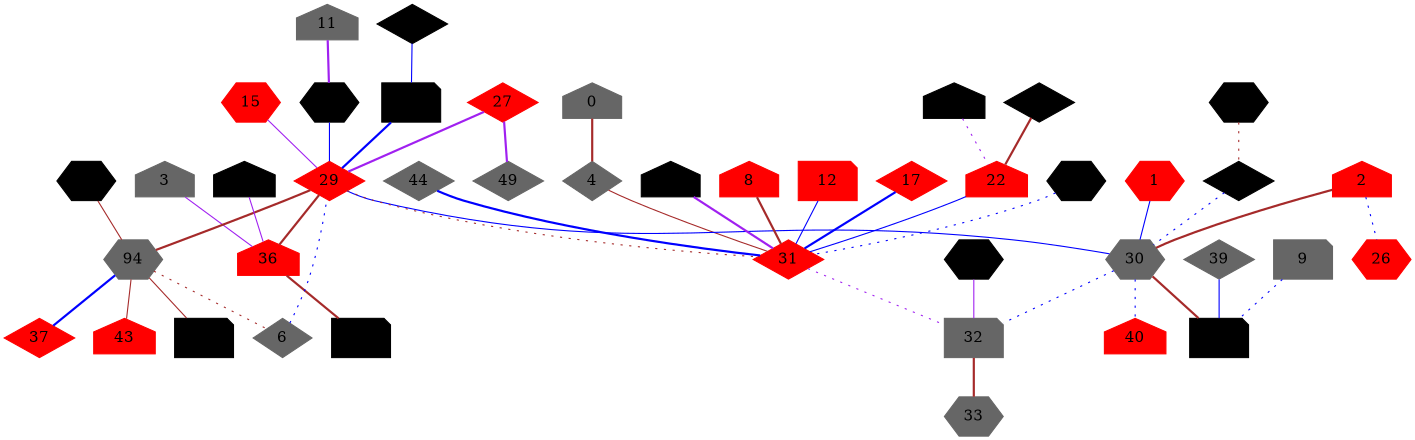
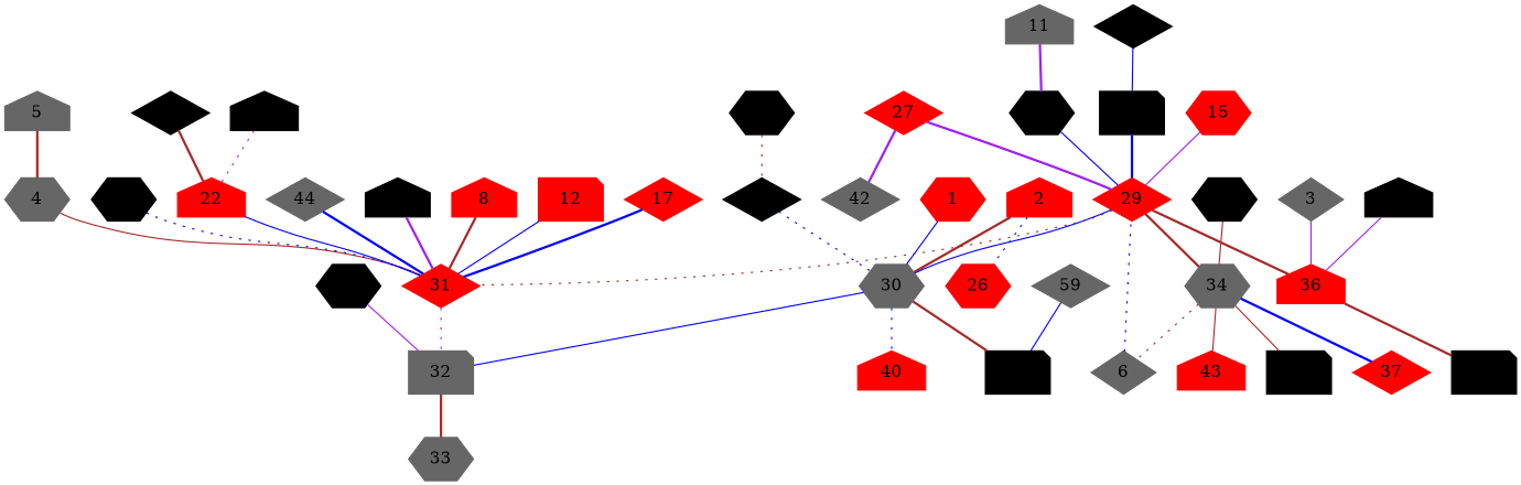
  graph {
    node [color=red shape=diamond style=filled]
    edge [color=blue style=bold weight=1.0]
    1 [shape=hexagon]
    30 [color=gray40 shape=hexagon]
    32 [color=gray40 shape=note]
    41 [color=black shape=note]
    40 [shape=house]
    2 [shape=house]
    26 [shape=hexagon]
-   3 [color=gray40 shape=house]
+   3 [color=gray40]
    36 [shape=house]
    38 [color=black shape=note]
-   4 [color=gray40]
+   4 [color=gray40 shape=hexagon]
    31
-   5 [color=gray40 shape=house label=0]
+   5 [color=gray40 shape=house]
    33 [color=gray40 shape=hexagon]
    6 [color=gray40]
    29
-   34 [color=gray40 shape=hexagon label=94]
+   34 [color=gray40 shape=hexagon]
    7 [color=black shape=house]
    8 [shape=house]
-   9 [color=gray40 shape=note]
    10 [color=black shape=hexagon]
    35 [color=black shape=note]
    37
    43 [shape=house]
    11 [color=gray40 shape=house]
    28 [color=black shape=hexagon]
    12 [shape=note]
    13 [color=black]
    14 [color=black shape=note]
    15 [shape=hexagon]
    16 [color=black shape=hexagon]
    17
    18 [color=black shape=house]
    19 [color=black shape=house]
    22 [shape=house]
    20 [color=black]
    21 [color=black shape=hexagon]
    25 [color=black]
    23 [color=black shape=hexagon]
    n40 [color=gray40 label=44]
    27
-   42 [color=gray40 label=49]
-   39 [color=gray40]
+   42 [color=gray40]
+   39 [color=gray40 label=59]
    1 -- 30 [style=solid]
-   30 -- 32 [style=dotted]
+   30 -- 32 [style=solid]
    30 -- 41 [color=brown]
    30 -- 40 [style=dotted]
    32 -- 33 [color=brown]
    2 -- 30 [color=brown]
    2 -- 26 [style=dotted]
    3 -- 36 [color=purple style=solid]
    36 -- 38 [color=brown]
    4 -- 31 [color=brown style=solid]
    31 -- 32 [color=purple style=dotted]
    5 -- 4 [color=brown]
    6 -- 29 [style=dotted]
    29 -- 30 [style=solid]
    29 -- 36 [color=brown weight=2.0]
    29 -- 31 [color=brown style=dotted]
    29 -- 34 [color=brown]
    34 -- 6 [color=brown style=dotted]
    34 -- 35 [color=brown style=solid]
    34 -- 37
    34 -- 43 [color=brown style=solid]
    7 -- 31 [color=purple]
    8 -- 31 [color=brown]
-   9 -- 41 [style=dotted]
    10 -- 34 [color=brown style=solid]
    11 -- 28 [color=purple]
    28 -- 29 [style=solid]
    12 -- 31 [style=solid]
    13 -- 14 [style=solid]
    14 -- 29
    15 -- 29 [color=purple style=solid]
    16 -- 32 [color=purple style=solid]
    17 -- 31
    18 -- 36 [color=purple style=solid]
    19 -- 22 [color=purple style=dotted]
    22 -- 31 [style=solid]
    20 -- 22 [color=brown]
    21 -- 25 [color=brown style=dotted]
    25 -- 30 [style=dotted]
    23 -- 31 [style=dotted]
    n40 -- 31
    27 -- 29 [color=purple]
    27 -- 42 [color=purple]
    39 -- 41 [style=solid]
  }
